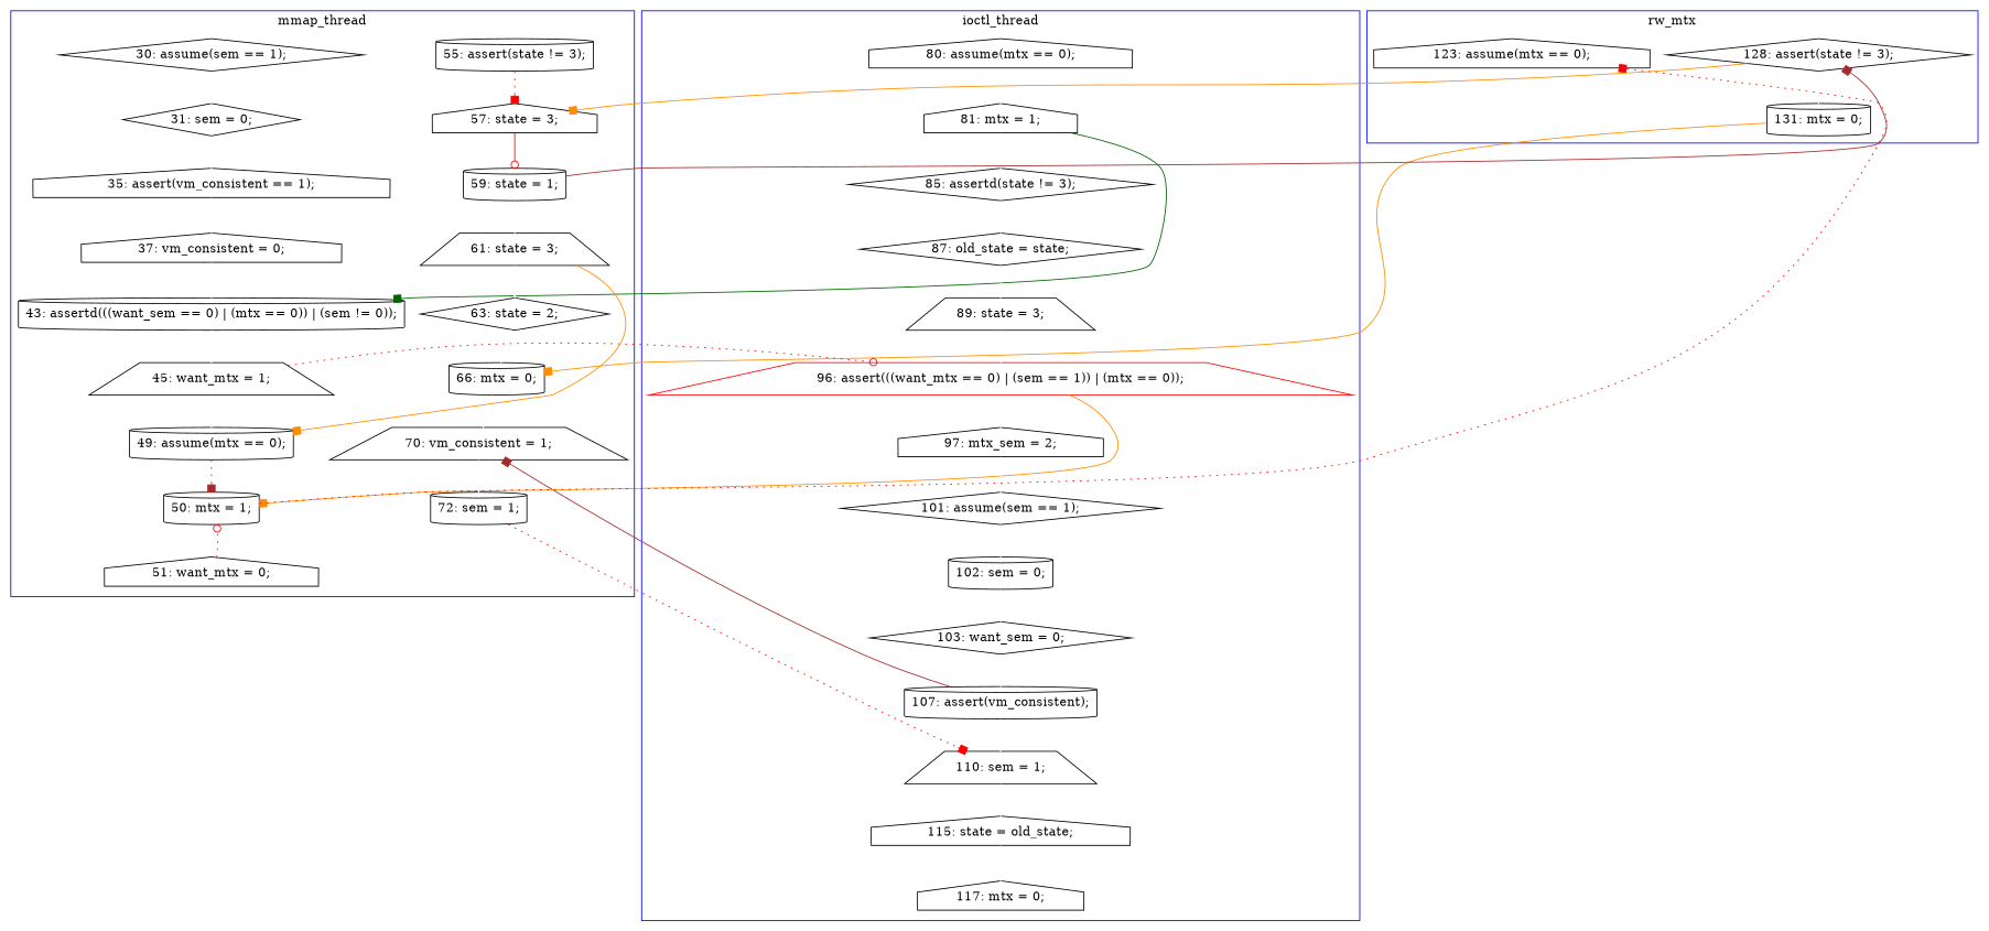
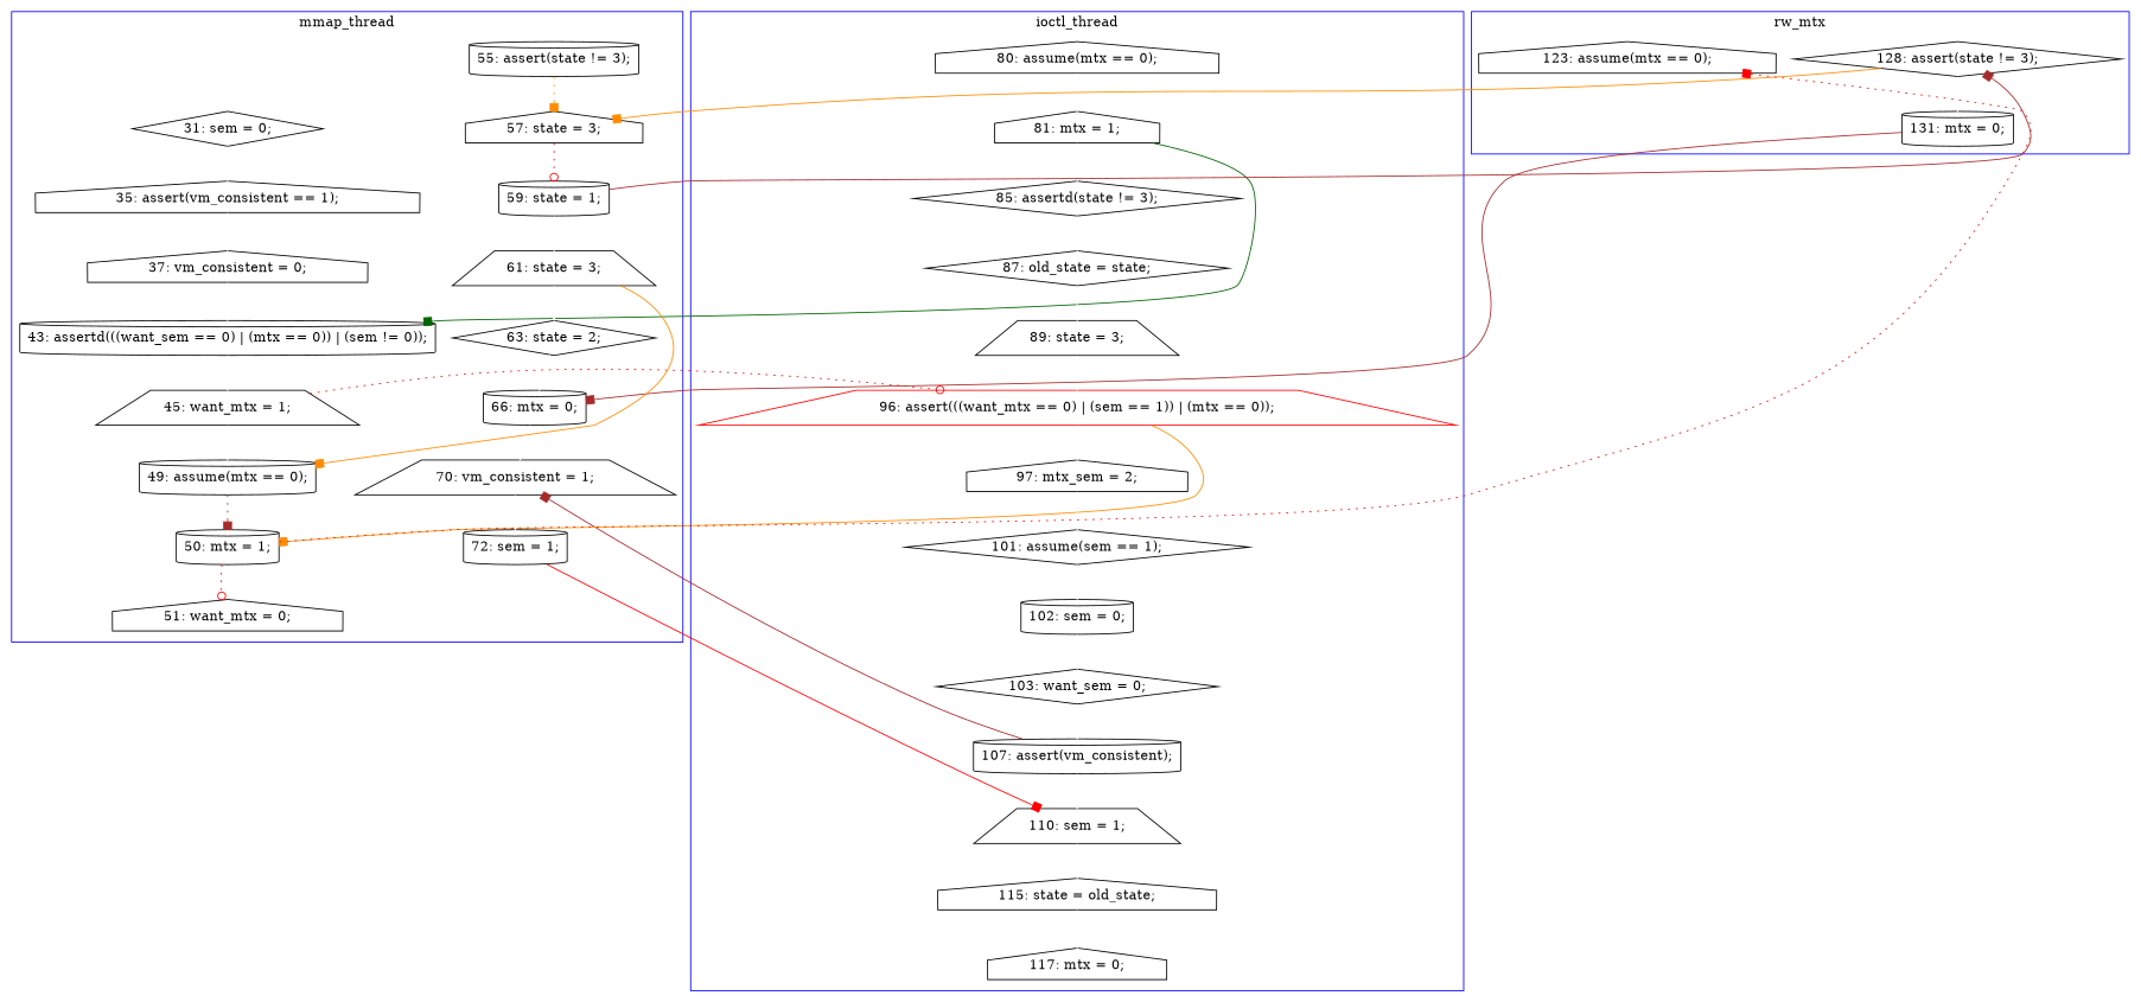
  digraph {
    node [shape=house]
    edge [color=white style=solid]
    n1 [label="110: sem = 1;" shape=trapezium]
    n2 [label="115: state = old_state;"]
    n3 [label="117: mtx = 0;"]
    n4 [label="103: want_sem = 0;" shape=diamond]
    n5 [label="107: assert(vm_consistent);" shape=cylinder]
    n6 [color=red label="96: assert(((want_mtx == 0) | (sem == 1)) | (mtx == 0));" shape=trapezium]
    n7 [label="97: mtx_sem = 2;"]
    n8 [label="89: state = 3;" shape=trapezium]
    n9 [label="81: mtx = 1;"]
    n10 [label="101: assume(sem == 1);" shape=diamond]
    n11 [label="80: assume(mtx == 0);"]
    n12 [label="102: sem = 0;" shape=cylinder]
    n13 [label="85: assertd(state != 3);" shape=diamond]
    n14 [label="87: old_state = state;" shape=diamond]
    n15 [label="131: mtx = 0;" shape=cylinder]
    n16 [label="128: assert(state != 3);" shape=diamond]
    n17 [label="123: assume(mtx == 0);"]
    n18 [label="63: state = 2;" shape=diamond]
    n19 [label="66: mtx = 0;" shape=cylinder]
    n20 [label="72: sem = 1;" shape=cylinder]
    n21 [label="31: sem = 0;" shape=diamond]
    n22 [label="35: assert(vm_consistent == 1);"]
    n23 [label="37: vm_consistent = 0;"]
    n24 [label="50: mtx = 1;" shape=cylinder]
    n25 [label="45: want_mtx = 1;" shape=trapezium]
    n26 [label="49: assume(mtx == 0);" shape=cylinder]
    n27 [label="61: state = 3;" shape=trapezium]
    n28 [label="70: vm_consistent = 1;" shape=trapezium]
    n29 [label="43: assertd(((want_sem == 0) | (mtx == 0)) | (sem != 0));" shape=cylinder]
    n30 [label="59: state = 1;" shape=cylinder]
    n31 [label="55: assert(state != 3);" shape=cylinder]
    n32 [label="57: state = 3;"]
    n33 [label="51: want_mtx = 0;"]
-   n34 [label="30: assume(sem == 1);" shape=diamond]
    subgraph cluster_1 {
      color=blue
      label=ioctl_thread
      n1
      n2
      n3
      n4
      n5
      n6
      n7
      n8
      n9
      n10
      n11
      n12
      n13
      n14
    }
    subgraph cluster_2 {
      color=blue
      label=rw_mtx
      n15
      n16
      n17
    }
    subgraph cluster_3 {
      color=blue
      label=mmap_thread
      n18
      n19
      n20
      n21
      n22
      n23
      n24
      n25
      n26
      n27
      n28
      n29
      n30
      n31
      n32
      n33
-     n34
    }
    n1 -> n2
    n2 -> n3
    n4 -> n5
    n5 -> n1
    n5 -> n28 [arrowhead=box color=brown constraint=false]
    n6 -> n7
    n6 -> n24 [arrowhead=box color=darkorange constraint=false]
    n7 -> n10
    n8 -> n6
    n9 -> n13
    n9 -> n29 [arrowhead=box color=darkgreen constraint=false]
    n10 -> n12
    n11 -> n9
    n12 -> n4
    n13 -> n14
    n14 -> n8
-   n15 -> n19 [arrowhead=box color=darkorange constraint=false]
+   n15 -> n19 [arrowhead=box color=brown constraint=false]
    n16 -> n15
    n16 -> n32 [arrowhead=box color=darkorange constraint=false]
    n18 -> n19
    n19 -> n28
-   n20 -> n1 [arrowhead=box color=red constraint=false style=dotted]
+   n20 -> n1 [arrowhead=box color=red constraint=false]
    n21 -> n22
    n22 -> n23
    n23 -> n29
    n24 -> n17 [arrowhead=box color=red constraint=false style=dotted]
-   n33 -> n24 [arrowhead=odot color=red style=dotted]
+   n24 -> n33 [arrowhead=odot color=red style=dotted]
    n25 -> n6 [arrowhead=odot color=red constraint=false style=dotted]
    n25 -> n26
    n26 -> n24 [arrowhead=box color=brown style=dotted]
    n27 -> n18
    n27 -> n26 [arrowhead=box color=darkorange constraint=false]
    n28 -> n20
    n29 -> n25
    n30 -> n16 [arrowhead=box color=brown constraint=false]
    n30 -> n27
-   n31 -> n32 [arrowhead=box color=red style=dotted]
-   n32 -> n30 [arrowhead=odot color=red]
-   n34 -> n21
+   n31 -> n32 [arrowhead=box color=darkorange style=dotted]
+   n32 -> n30 [arrowhead=odot color=red style=dotted]
  }
